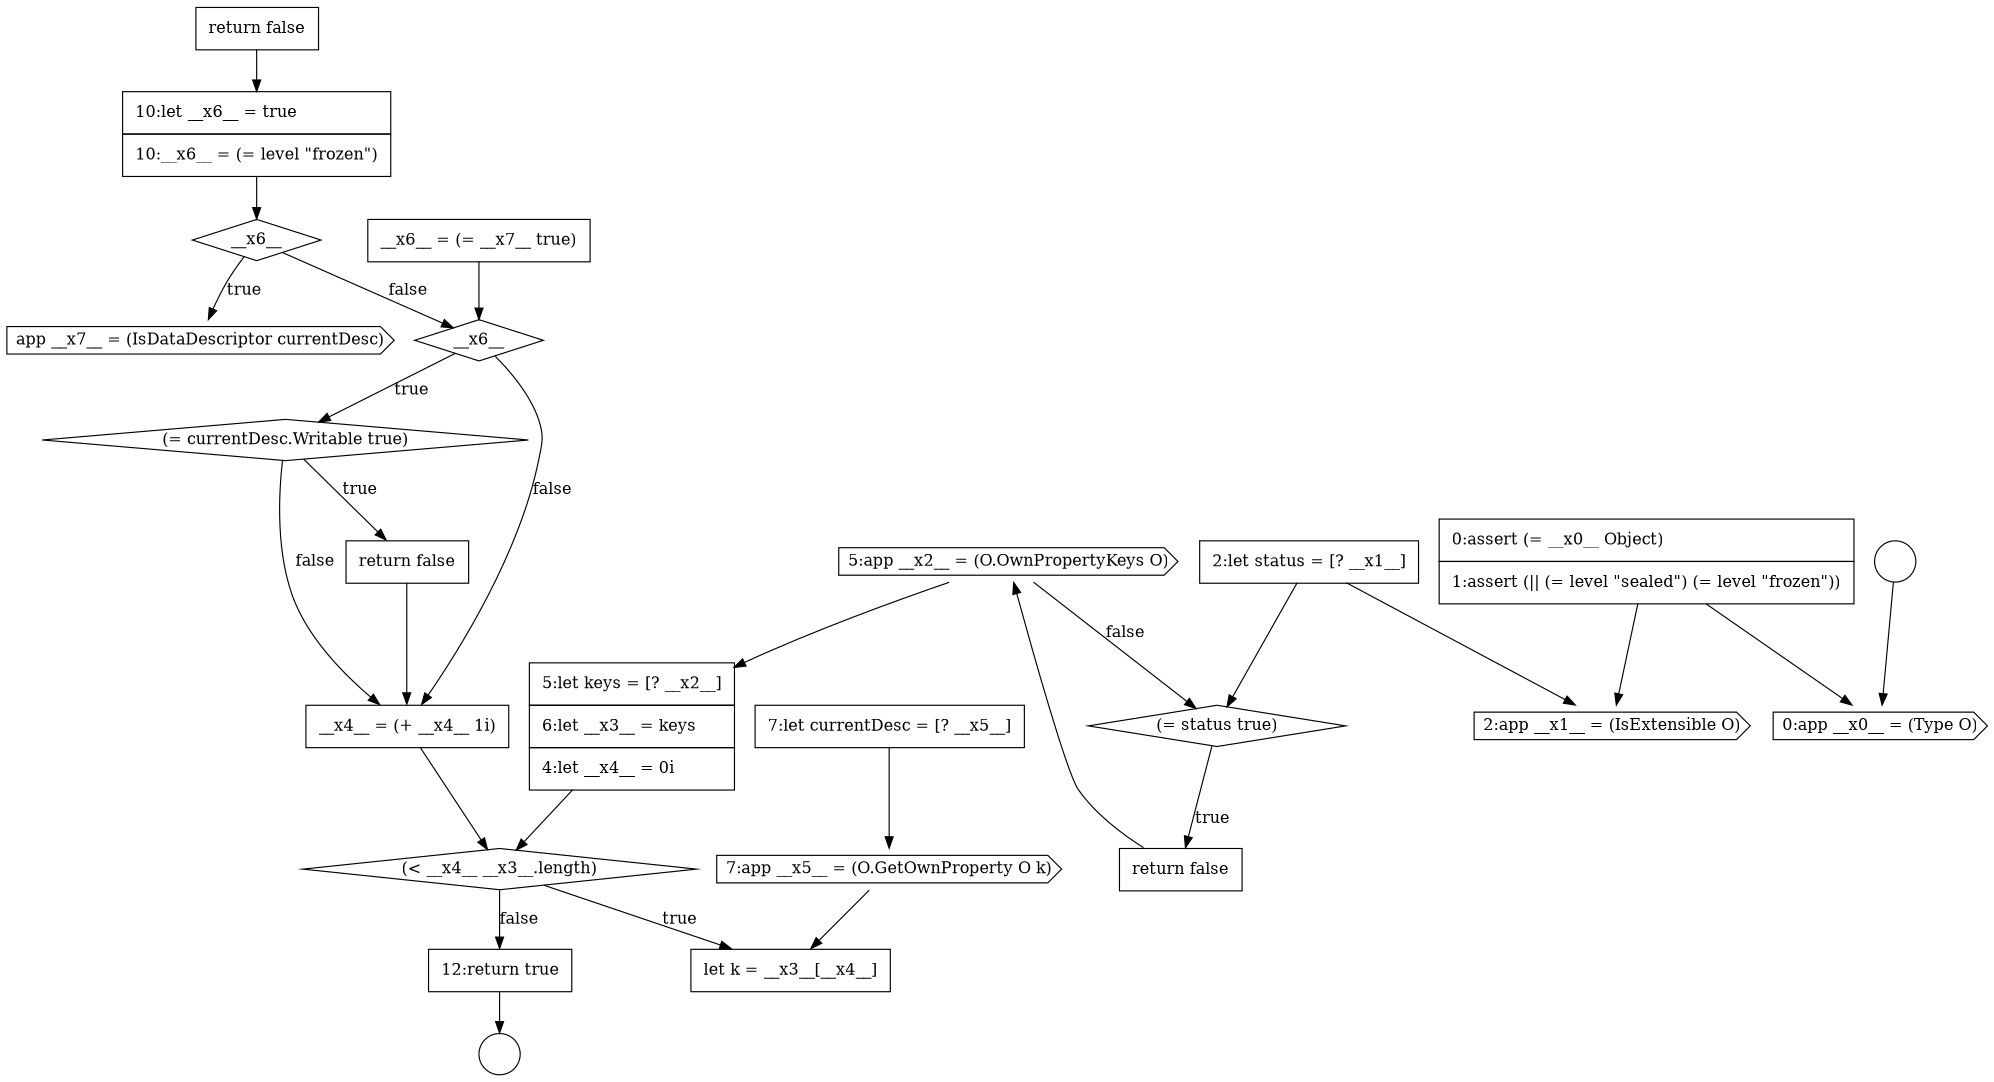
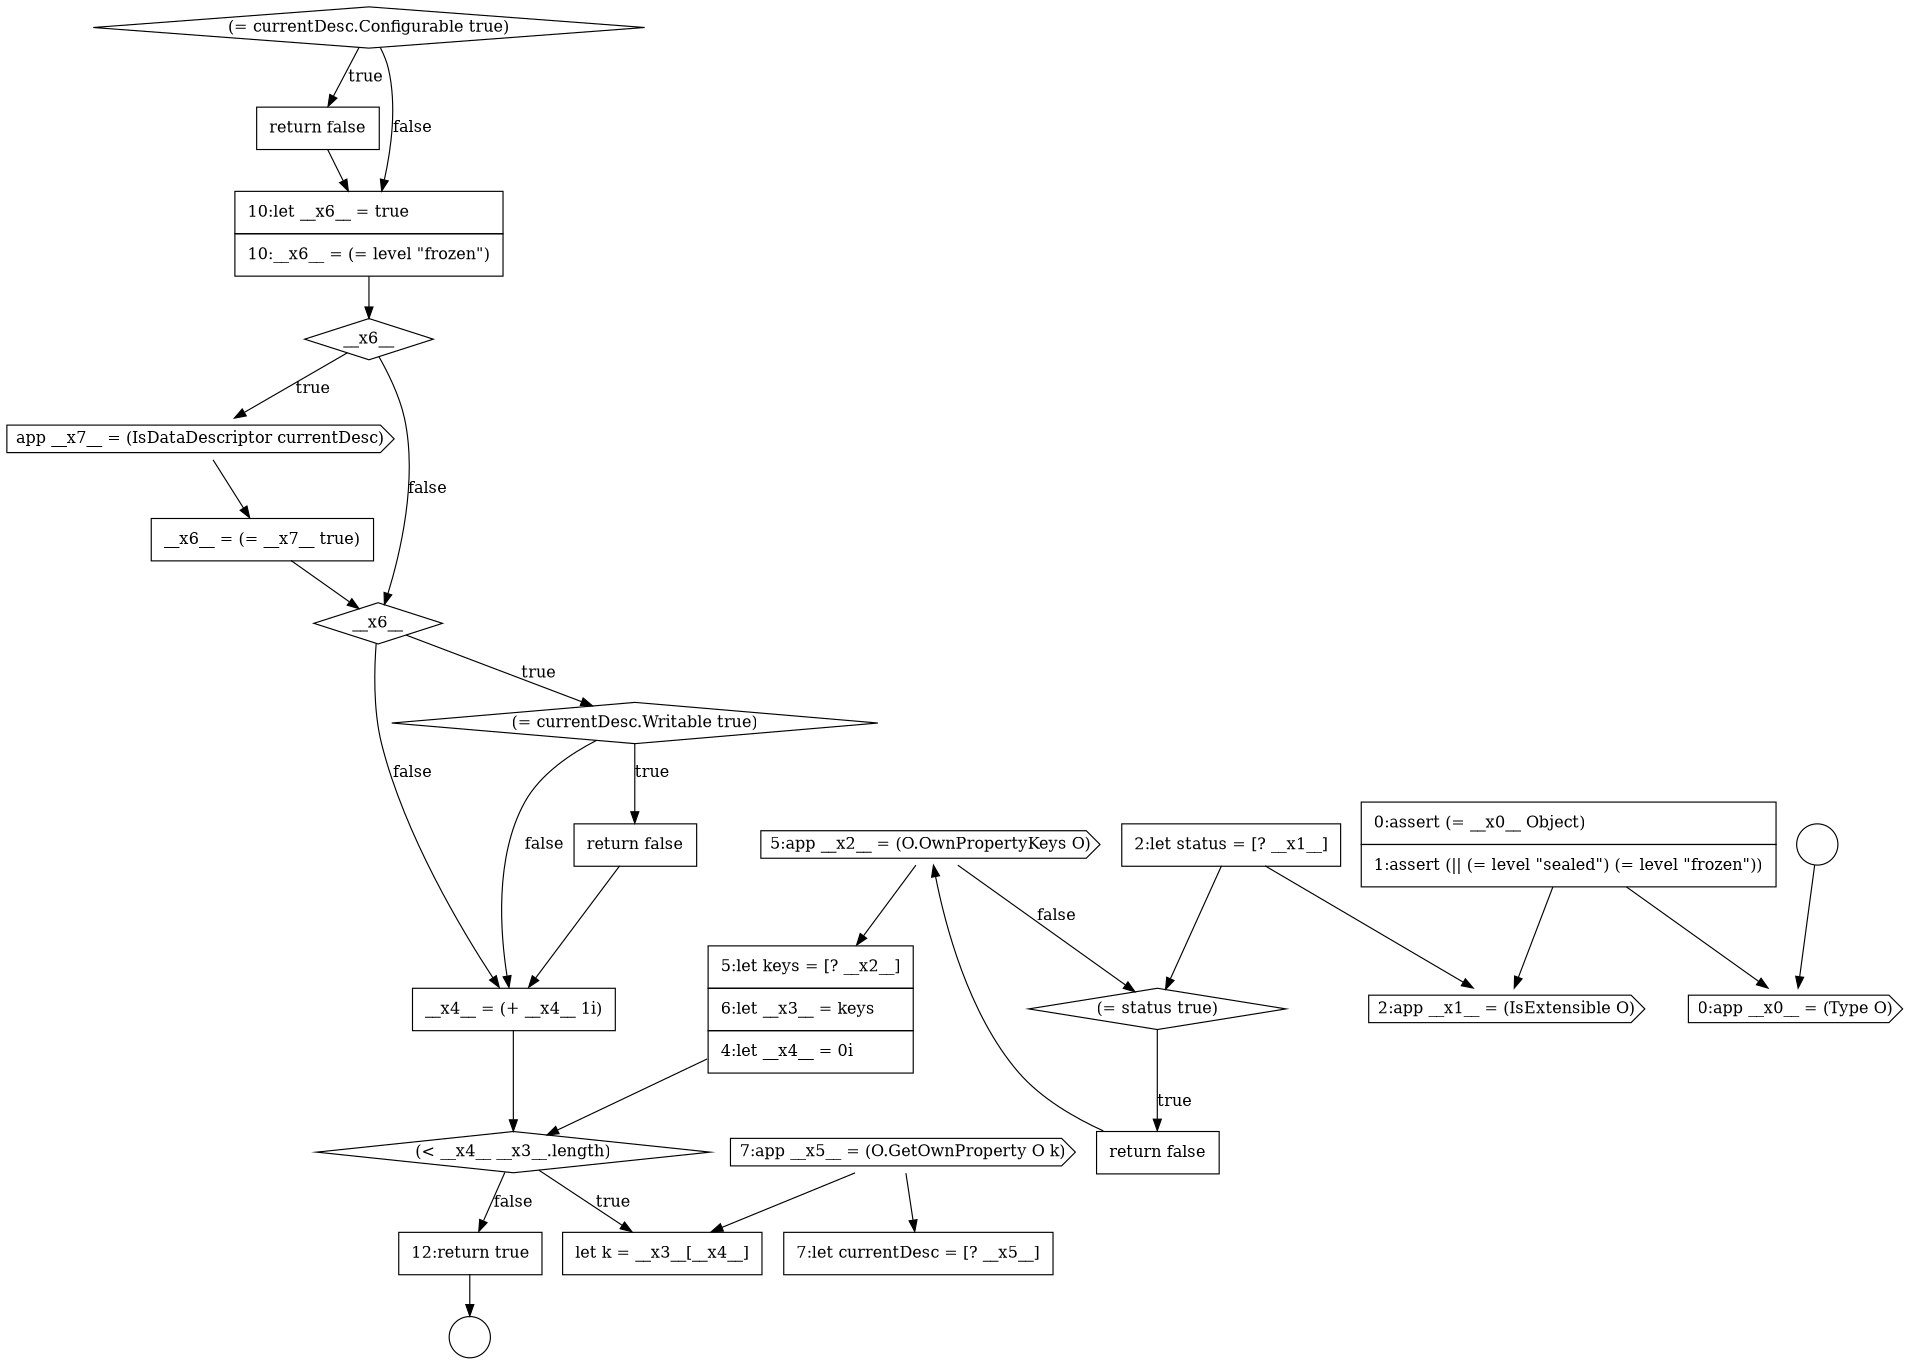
  digraph {
    node [color=black fillcolor=white shape=none style=filled]
    edge [color=black]
+   n1 [label=<<font color="black">(= currentDesc.Configurable true)</font>> shape=diamond]
    n2 [label=<<font color="black">     <table border="0" cellborder="1" cellspacing="0" cellpadding="10">       <tr><td align="left">return false</td></tr>     </table>   </font>> margin=0]
    n3 [label=<<font color="black">     <table border="0" cellborder="1" cellspacing="0" cellpadding="10">       <tr><td align="left">10:let __x6__ = true</td></tr>       <tr><td align="left">10:__x6__ = (= level &quot;frozen&quot;)</td></tr>     </table>   </font>> margin=0]
    n4 [label=<<font color="black">     <table border="0" cellborder="1" cellspacing="0" cellpadding="10">       <tr><td align="left">__x4__ = (+ __x4__ 1i)</td></tr>     </table>   </font>> margin=0]
    n5 [label=<<font color="black">(&lt; __x4__ __x3__.length)</font>> shape=diamond]
    n6 [label=<<font color="black">     <table border="0" cellborder="1" cellspacing="0" cellpadding="10">       <tr><td align="left">return false</td></tr>     </table>   </font>> margin=0]
    n7 [label=<<font color="black">0:app __x0__ = (Type O)</font>> shape=cds]
    n8 [label=<<font color="black">     <table border="0" cellborder="1" cellspacing="0" cellpadding="10">       <tr><td align="left">0:assert (= __x0__ Object)</td></tr>       <tr><td align="left">1:assert (|| (= level &quot;sealed&quot;) (= level &quot;frozen&quot;))</td></tr>     </table>   </font>> margin=0]
    n9 [label=<<font color="black">2:app __x1__ = (IsExtensible O)</font>> shape=cds]
    n10 [label=<<font color="black">__x6__</font>> shape=diamond]
    n11 [label=<<font color="black">(= currentDesc.Writable true)</font>> shape=diamond]
    n12 [label=<<font color="black">     <table border="0" cellborder="1" cellspacing="0" cellpadding="10">       <tr><td align="left">5:let keys = [? __x2__]</td></tr>       <tr><td align="left">6:let __x3__ = keys</td></tr>       <tr><td align="left">4:let __x4__ = 0i</td></tr>     </table>   </font>> margin=0]
    n13 [label=<<font color="black">     <table border="0" cellborder="1" cellspacing="0" cellpadding="10">       <tr><td align="left">12:return true</td></tr>     </table>   </font>> margin=0]
    n14 [label=<<font color="black">     <table border="0" cellborder="1" cellspacing="0" cellpadding="10">       <tr><td align="left">let k = __x3__[__x4__]</td></tr>     </table>   </font>> margin=0]
    n15 [label=" " shape=circle]
    n16 [label=<<font color="black">7:app __x5__ = (O.GetOwnProperty O k)</font>> shape=cds]
    n17 [label=<<font color="black">     <table border="0" cellborder="1" cellspacing="0" cellpadding="10">       <tr><td align="left">7:let currentDesc = [? __x5__]</td></tr>     </table>   </font>> margin=0]
    n18 [label=<<font color="black">app __x7__ = (IsDataDescriptor currentDesc)</font>> shape=cds]
    n19 [label=<<font color="black">__x6__</font>> shape=diamond]
    n20 [label=<<font color="black">     <table border="0" cellborder="1" cellspacing="0" cellpadding="10">       <tr><td align="left">__x6__ = (= __x7__ true)</td></tr>     </table>   </font>> margin=0]
    n21 [label=<<font color="black">(= status true)</font>> shape=diamond]
    n22 [label=<<font color="black">     <table border="0" cellborder="1" cellspacing="0" cellpadding="10">       <tr><td align="left">return false</td></tr>     </table>   </font>> margin=0]
    n23 [label=<<font color="black">5:app __x2__ = (O.OwnPropertyKeys O)</font>> shape=cds]
    n24 [label=<<font color="black">     <table border="0" cellborder="1" cellspacing="0" cellpadding="10">       <tr><td align="left">2:let status = [? __x1__]</td></tr>     </table>   </font>> margin=0]
    n25 [label=" " shape=circle]
+   n1 -> n2 [label=<<font color="black">true</font>>]
+   n1 -> n3 [label=<<font color="black">false</font>>]
    n2 -> n3
    n3 -> n10
    n4 -> n5
    n5 -> n13 [label=<<font color="black">false</font>>]
    n5 -> n14 [label=<<font color="black">true</font>>]
    n6 -> n4
    n8 -> n7
    n8 -> n9
    n10 -> n18 [label=<<font color="black">true</font>>]
    n10 -> n19 [label=<<font color="black">false</font>>]
    n11 -> n4 [label=<<font color="black">false</font>>]
    n11 -> n6 [label=<<font color="black">true</font>>]
    n12 -> n5
    n13 -> n15
    n16 -> n14
-   n17 -> n16
+   n16 -> n17
+   n18 -> n20
    n19 -> n4 [label=<<font color="black">false</font>>]
    n19 -> n11 [label=<<font color="black">true</font>>]
    n20 -> n19
    n21 -> n22 [label=<<font color="black">true</font>>]
    n22 -> n23
    n23 -> n12
    n23 -> n21 [label=<<font color="black">false</font>>]
    n24 -> n9
    n24 -> n21
    n25 -> n7
  }
